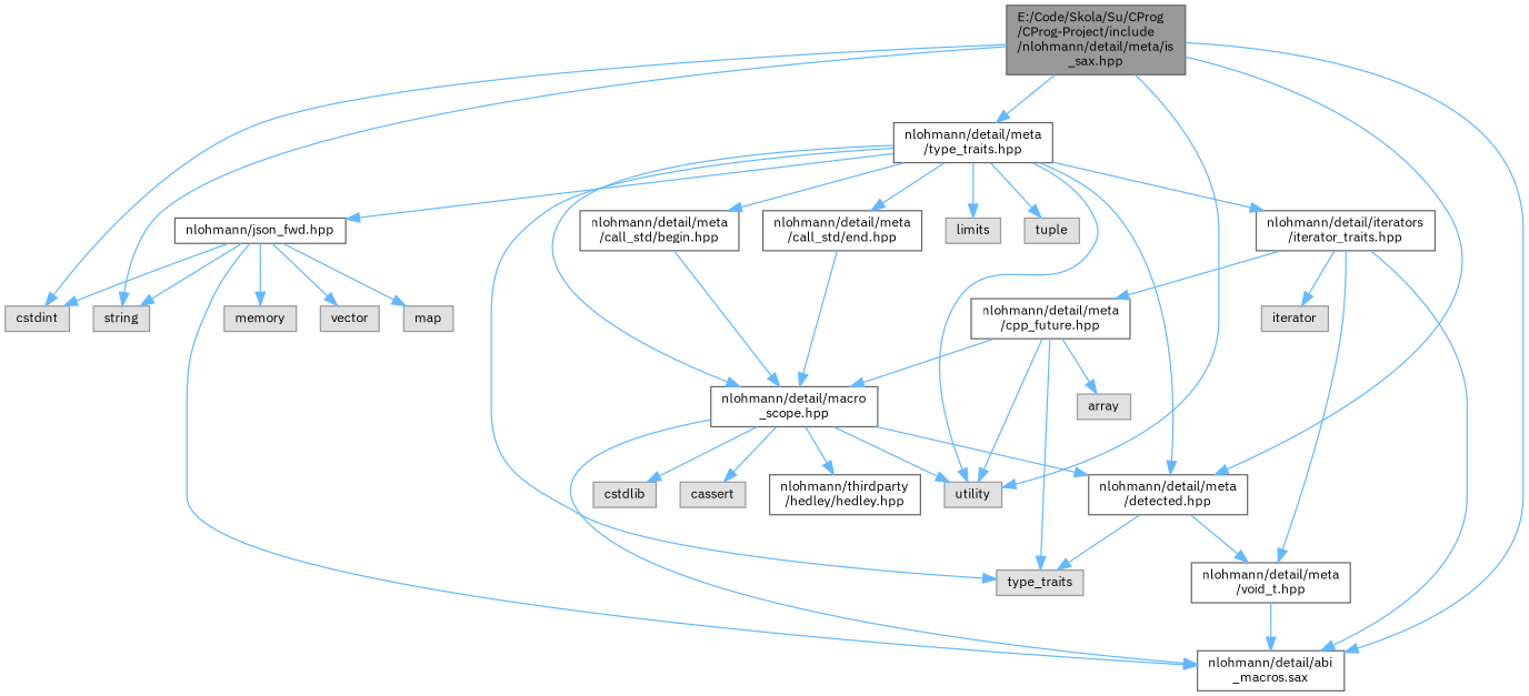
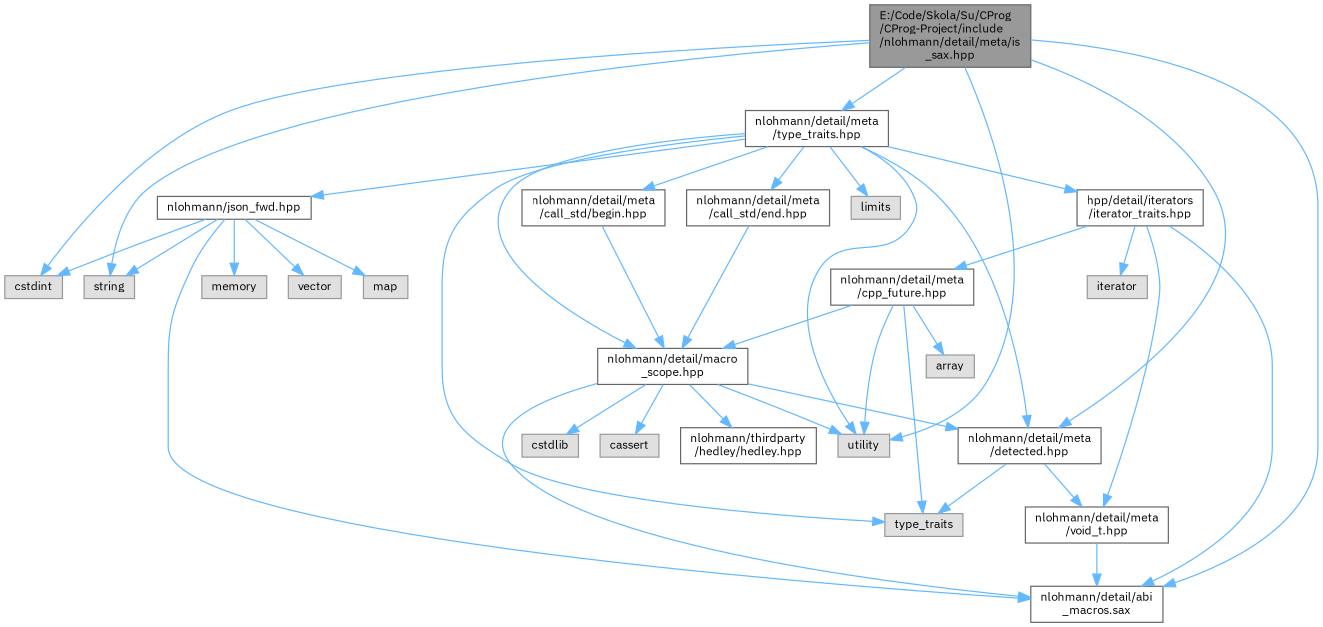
  digraph {
    fontname="IBM Plex Sans"
    node [color=grey60 fillcolor="#E0E0E0" fontname="IBM Plex Sans" fontsize=10 shape=box style=filled]
    edge [color=steelblue1 fontname="IBM Plex Sans" fontsize=10 labelfontname=Helvetica labelfontsize=10 style=solid]
    n1 [color=gray40 fillcolor=grey60 fontcolor=black height=0.2 label="E:/Code/Skola/Su/CProg\l/CProg-Project/include\l/nlohmann/detail/meta/is\l_sax.hpp" width=0.4]
    n2 [height=0.2 label=cstdint width=0.4]
    n3 [height=0.2 label=utility width=0.4]
    n4 [height=0.2 label=string width=0.4]
    n5 [color=grey40 fillcolor=white height=0.2 label="nlohmann/detail/abi\l_macros.sax" width=0.4]
    n6 [color=grey40 fillcolor=white height=0.2 label="nlohmann/detail/meta\l/detected.hpp" width=0.4]
    n7 [color=grey40 fillcolor=white height=0.2 label="nlohmann/detail/meta\l/type_traits.hpp" width=0.4]
    n8 [height=0.2 label=type_traits width=0.4]
    n9 [color=grey40 fillcolor=white height=0.2 label="nlohmann/detail/meta\l/void_t.hpp" width=0.4]
    n10 [height=0.2 label=limits width=0.4]
-   n11 [height=0.2 label=tuple width=0.4]
-   n12 [color=grey40 fillcolor=white height=0.2 label="nlohmann/detail/iterators\l/iterator_traits.hpp" width=0.4]
+   n12 [color=grey40 fillcolor=white height=0.2 label="hpp/detail/iterators\l/iterator_traits.hpp" width=0.4]
    n13 [color=grey40 fillcolor=white height=0.2 label="nlohmann/detail/macro\l_scope.hpp" width=0.4]
    n14 [color=grey40 fillcolor=white height=0.2 label="nlohmann/detail/meta\l/call_std/begin.hpp" width=0.4]
    n15 [color=grey40 fillcolor=white height=0.2 label="nlohmann/detail/meta\l/call_std/end.hpp" width=0.4]
    n16 [color=grey40 fillcolor=white height=0.2 label="nlohmann/json_fwd.hpp" width=0.4]
    n17 [color=grey40 fillcolor=white height=0.2 label="nlohmann/detail/meta\l/cpp_future.hpp" width=0.4]
    n18 [height=0.2 label=iterator width=0.4]
    n19 [height=0.2 label=array width=0.4]
    n20 [color=grey40 fillcolor=white height=0.2 label="nlohmann/thirdparty\l/hedley/hedley.hpp" width=0.4]
    n21 [height=0.2 label=cstdlib width=0.4]
    n22 [height=0.2 label=cassert width=0.4]
    n23 [height=0.2 label=map width=0.4]
    n24 [height=0.2 label=memory width=0.4]
    n25 [height=0.2 label=vector width=0.4]
    n1 -> n2
    n1 -> n3
    n1 -> n4
    n1 -> n5
    n1 -> n6
    n1 -> n7
    n6 -> n8
    n6 -> n9
    n7 -> n3
    n7 -> n6
    n7 -> n8
    n7 -> n10
-   n7 -> n11
    n7 -> n12
    n7 -> n13
    n7 -> n14
    n7 -> n15
    n7 -> n16
    n9 -> n5
    n12 -> n5
    n12 -> n9
    n12 -> n17
    n12 -> n18
    n13 -> n3
    n13 -> n5
    n13 -> n6
    n13 -> n20
    n13 -> n21
    n13 -> n22
    n14 -> n13
    n15 -> n13
    n16 -> n2
    n16 -> n4
    n16 -> n5
    n16 -> n23
    n16 -> n24
    n16 -> n25
    n17 -> n3
    n17 -> n8
    n17 -> n13
    n17 -> n19
  }
